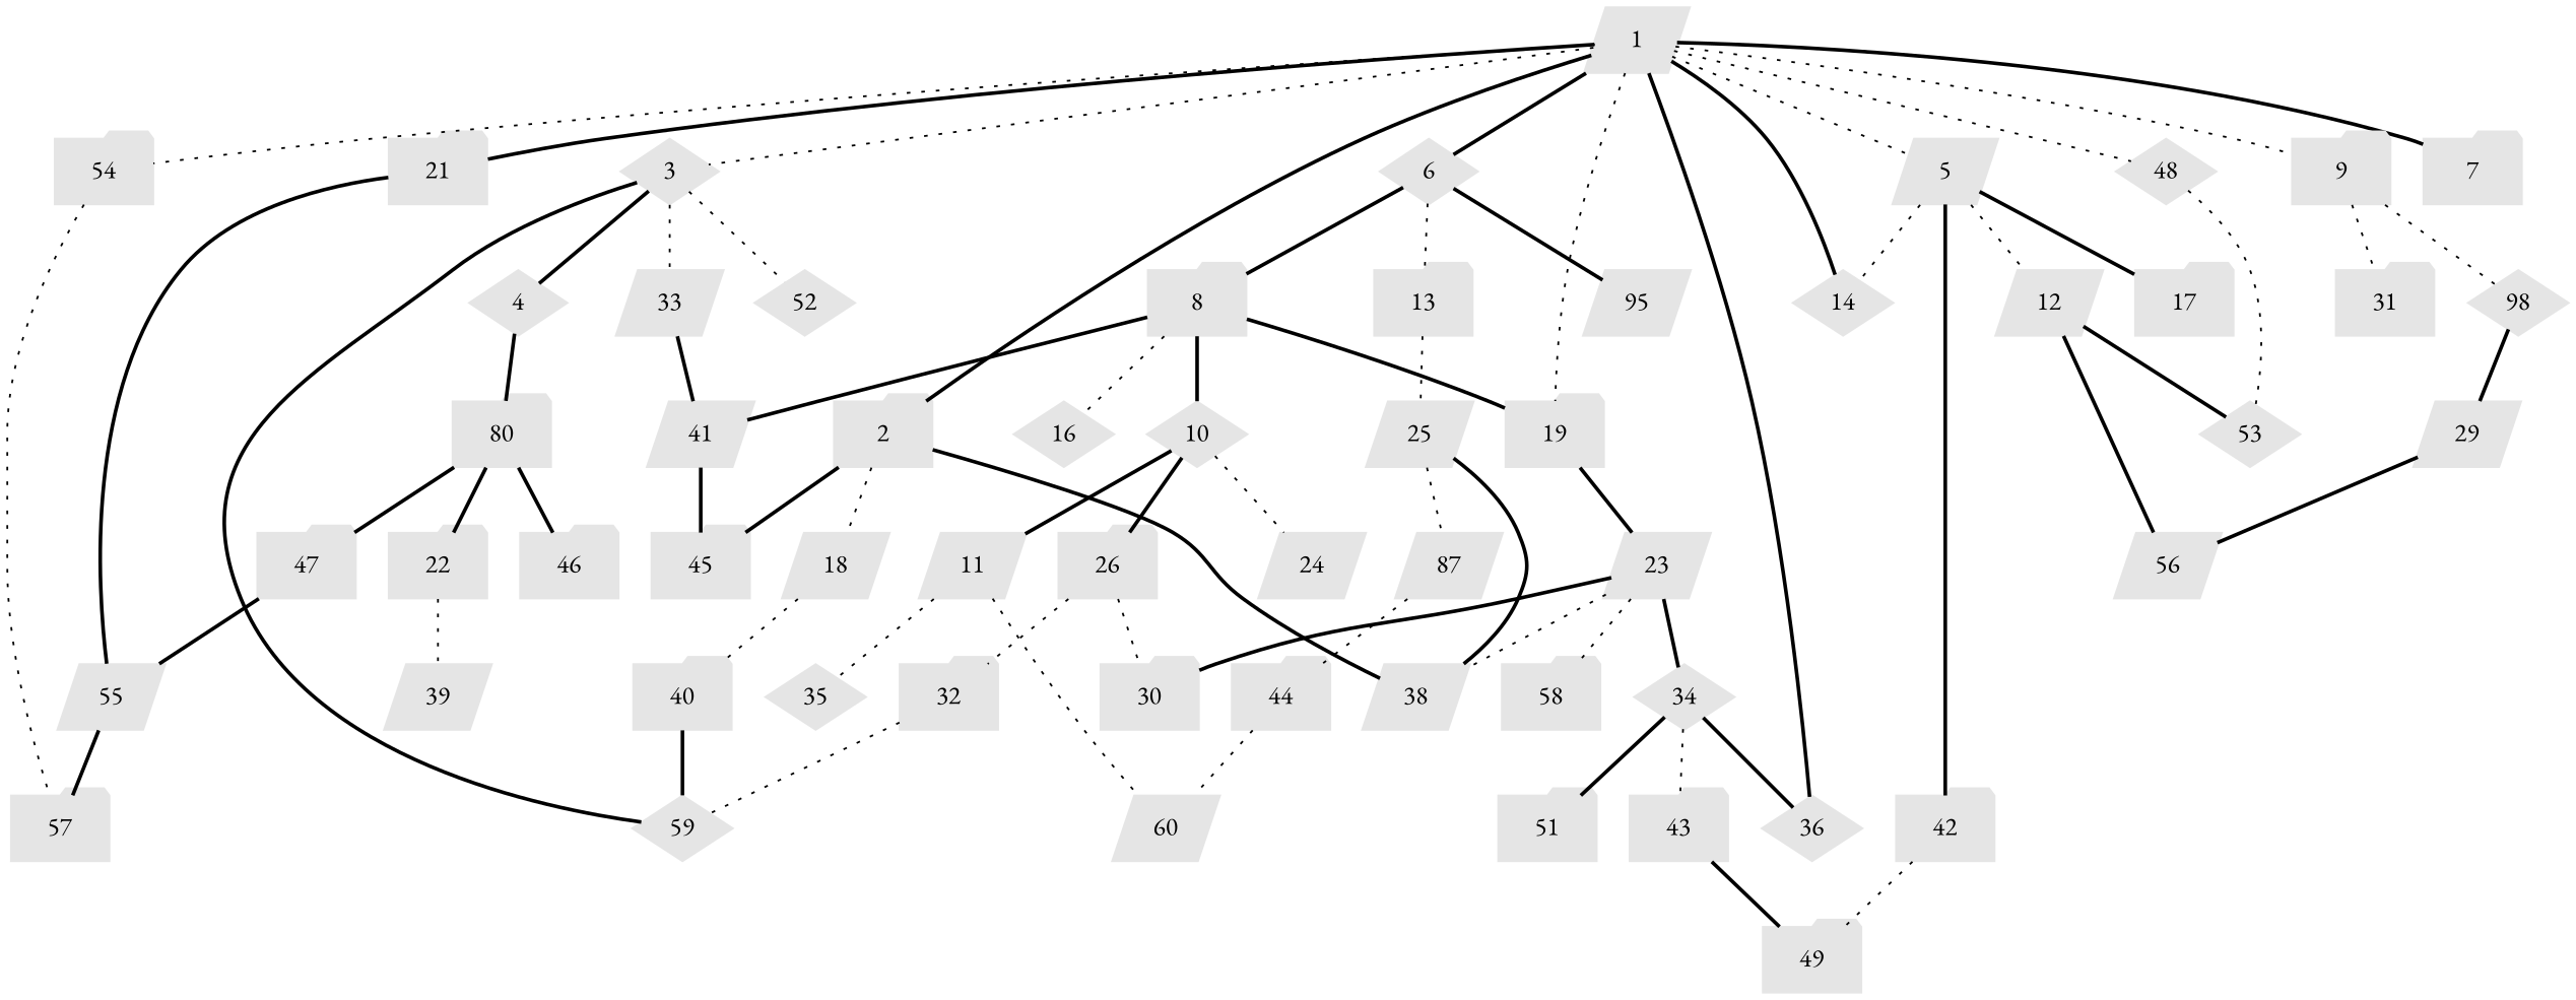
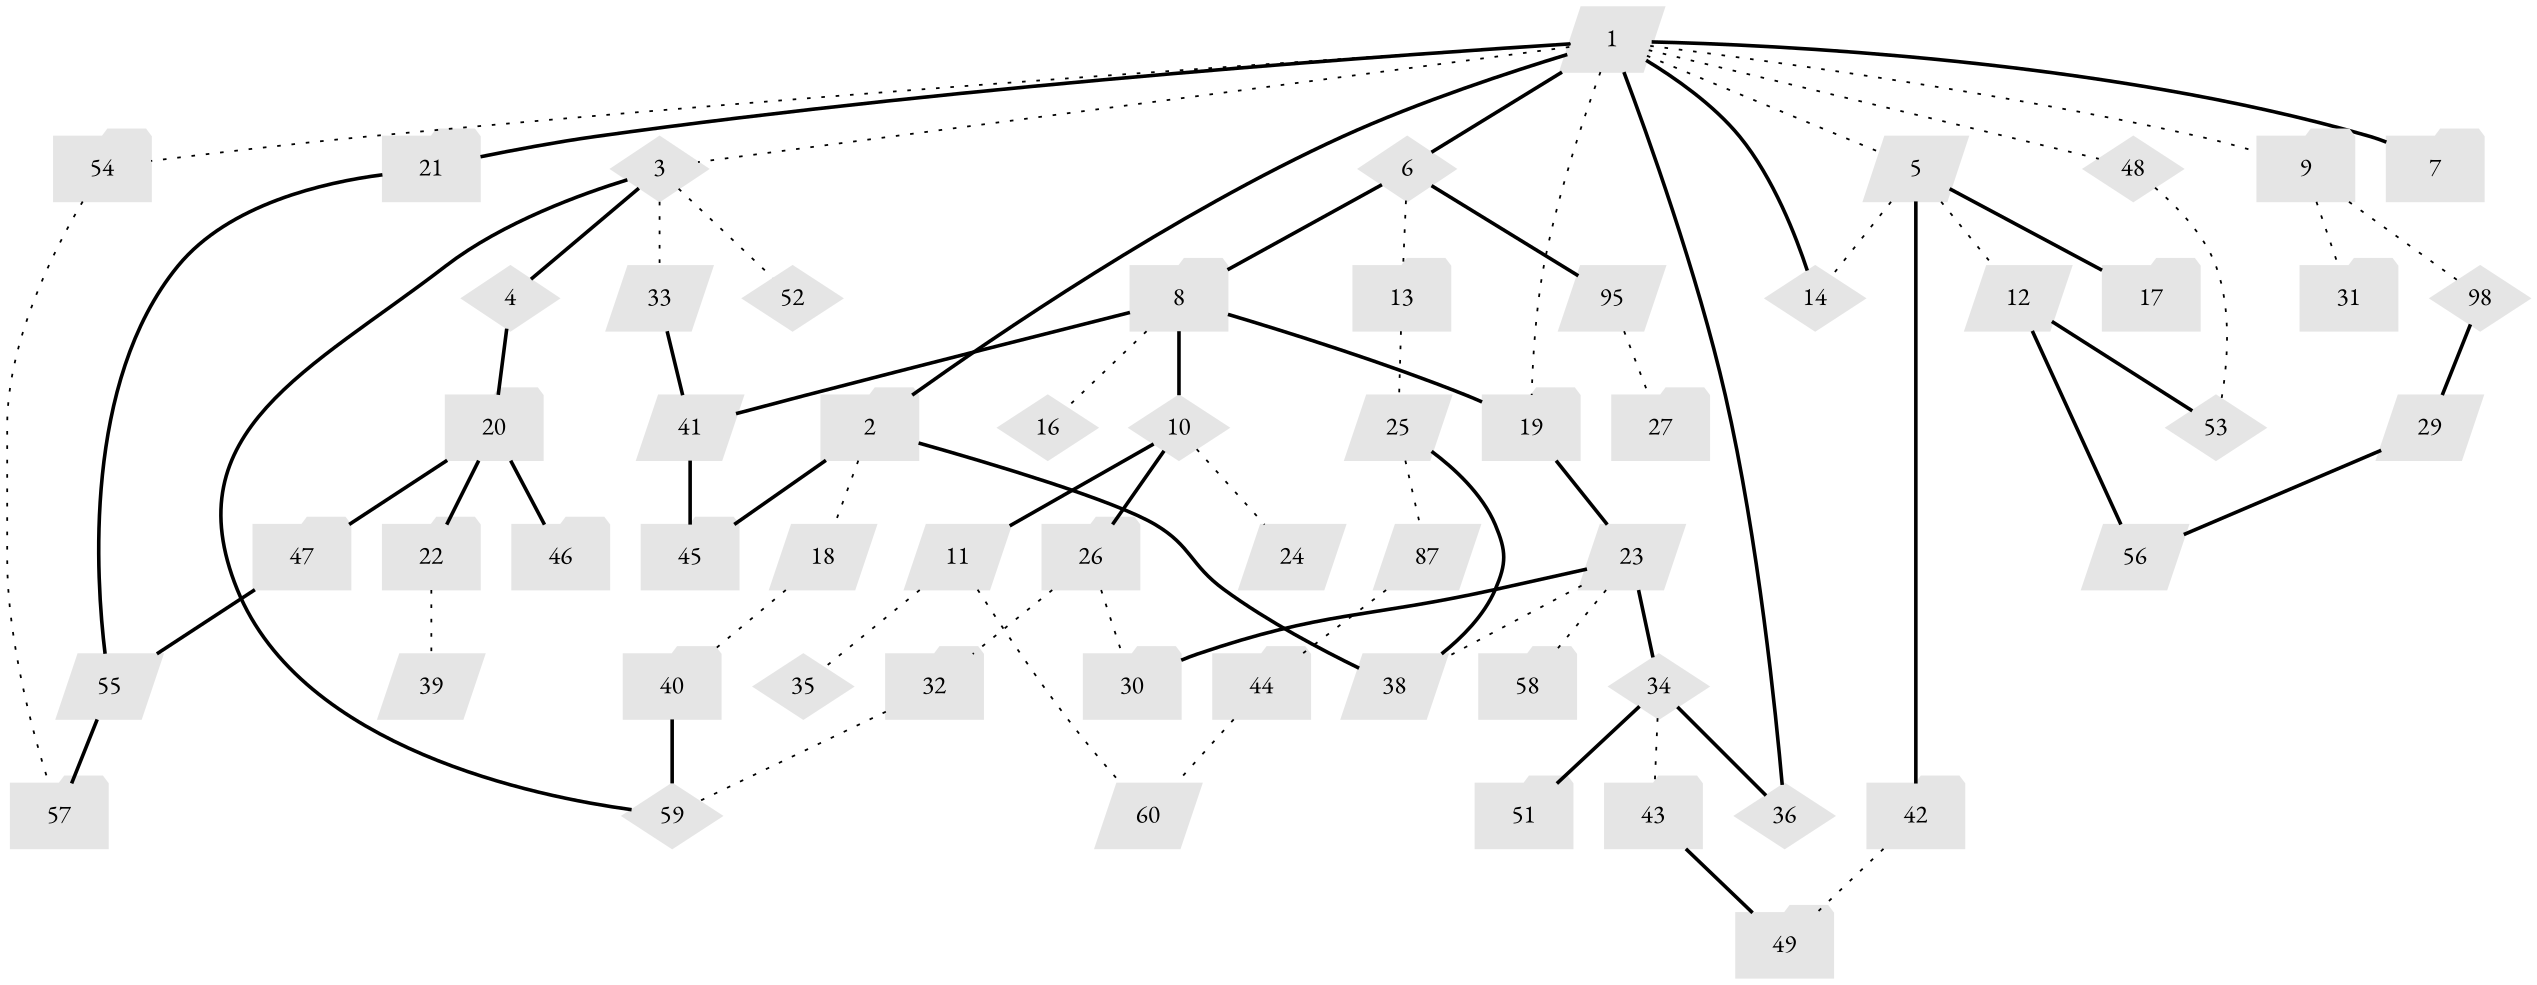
  graph {
    fontname="EB Garamond"
    node [color=gray90 fontname="EB Garamond" shape=folder style=filled]
    edge [fontname="EB Garamond" style=bold]
    1 [shape=parallelogram]
    2
    3 [shape=diamond]
    5 [shape=parallelogram]
    6 [shape=diamond]
    7
    9
    14 [shape=diamond]
    19
    21
    36 [shape=diamond]
    48 [shape=diamond]
    54
    18 [shape=parallelogram]
    38 [shape=parallelogram]
    45
    4 [shape=diamond]
    33 [shape=parallelogram]
    52 [shape=diamond]
    59 [shape=diamond]
    12 [shape=parallelogram]
    17
    42
    8
    13
    n26 [label=95 shape=parallelogram]
    n27 [label=98 shape=diamond]
    31
    23 [shape=parallelogram]
    55 [shape=parallelogram]
    53 [shape=diamond]
    57
    40
-   20 [label=80]
+   20
    41 [shape=parallelogram]
    22
    46
    47
    56 [shape=parallelogram]
    49
    10 [shape=diamond]
    16 [shape=diamond]
    25 [shape=parallelogram]
+   27
    11 [shape=parallelogram]
    24 [shape=parallelogram]
    26
    29 [shape=parallelogram]
    35 [shape=diamond]
    60 [shape=parallelogram]
    30
    32
    n53 [label=87 shape=parallelogram]
    34 [shape=diamond]
    58
    39 [shape=parallelogram]
    43
    51
    44
    1 -- 2
    1 -- 3 [style=dotted]
    1 -- 5 [style=dotted]
    1 -- 6
    1 -- 7
    1 -- 9 [style=dotted]
    1 -- 14
    1 -- 19 [style=dotted]
    1 -- 21
    1 -- 36
    1 -- 48 [style=dotted]
    1 -- 54 [style=dotted]
    2 -- 18 [style=dotted]
    2 -- 38
    2 -- 45
    3 -- 4
    3 -- 33 [style=dotted]
    3 -- 52 [style=dotted]
    3 -- 59
    5 -- 14 [style=dotted]
    5 -- 12 [style=dotted]
    5 -- 17
    5 -- 42
    6 -- 8
    6 -- 13 [style=dotted]
    6 -- n26
    9 -- n27 [style=dotted]
    9 -- 31 [style=dotted]
    19 -- 23
    21 -- 55
    48 -- 53 [style=dotted]
    54 -- 57 [style=dotted]
    18 -- 40 [style=dotted]
    4 -- 20
    33 -- 41
    12 -- 53
    12 -- 56
    42 -- 49 [style=dotted]
    8 -- 19
    8 -- 41
    8 -- 10
    8 -- 16 [style=dotted]
    13 -- 25 [style=dotted]
+   n26 -- 27 [style=dotted]
    n27 -- 29
    23 -- 38 [style=dotted]
    23 -- 30
    23 -- 34
    23 -- 58 [style=dotted]
    55 -- 57
    40 -- 59
    20 -- 22
    20 -- 46
    20 -- 47
    41 -- 45
    22 -- 39 [style=dotted]
    47 -- 55
    10 -- 11
    10 -- 24 [style=dotted]
    10 -- 26
    25 -- 38
    25 -- n53 [style=dotted]
    11 -- 35 [style=dotted]
    11 -- 60 [style=dotted]
    26 -- 30 [style=dotted]
    26 -- 32 [style=dotted]
    29 -- 56
    32 -- 59 [style=dotted]
    n53 -- 44 [style=dotted]
    34 -- 36
    34 -- 43 [style=dotted]
    34 -- 51
    43 -- 49
    44 -- 60 [style=dotted]
  }
